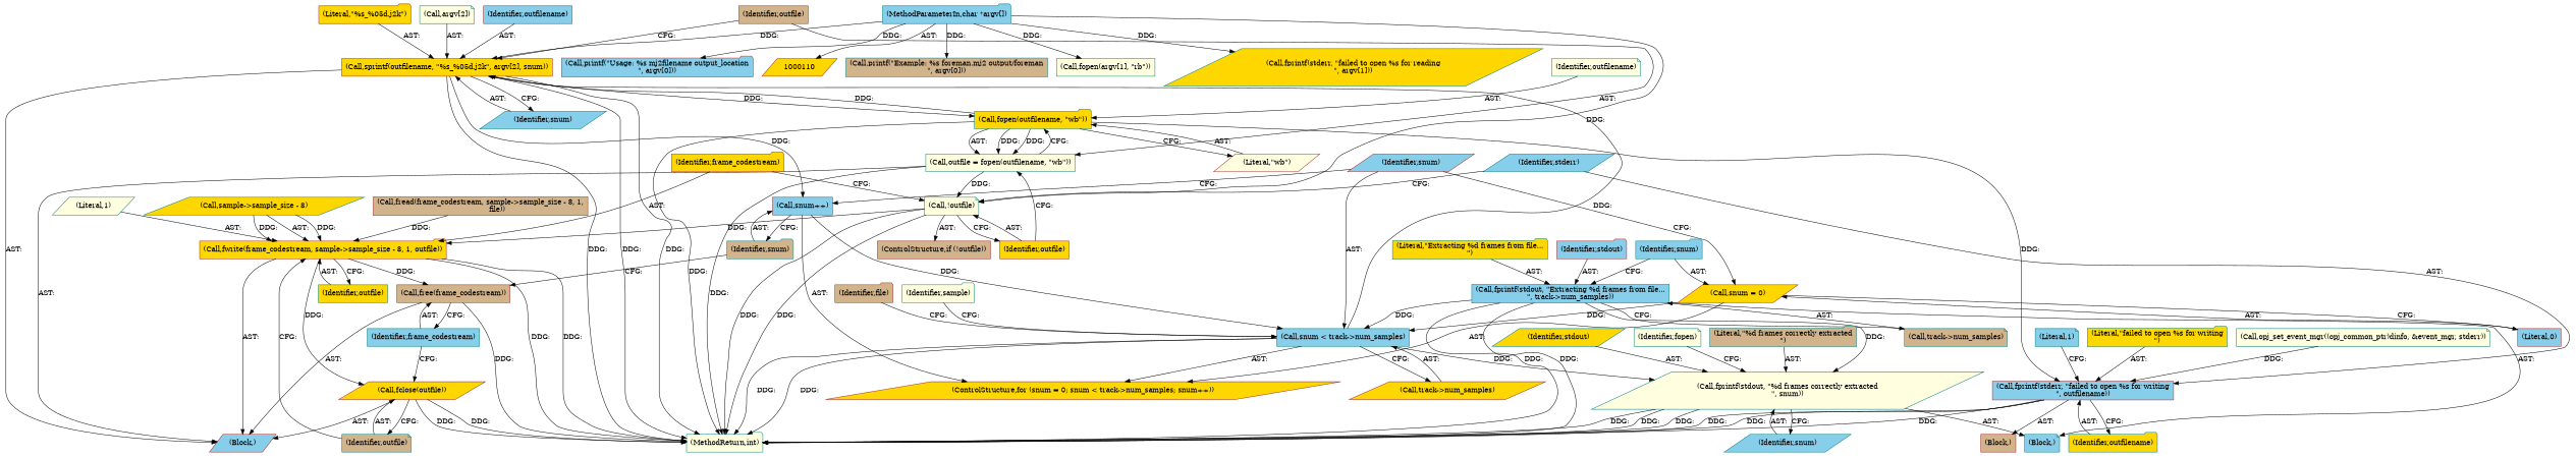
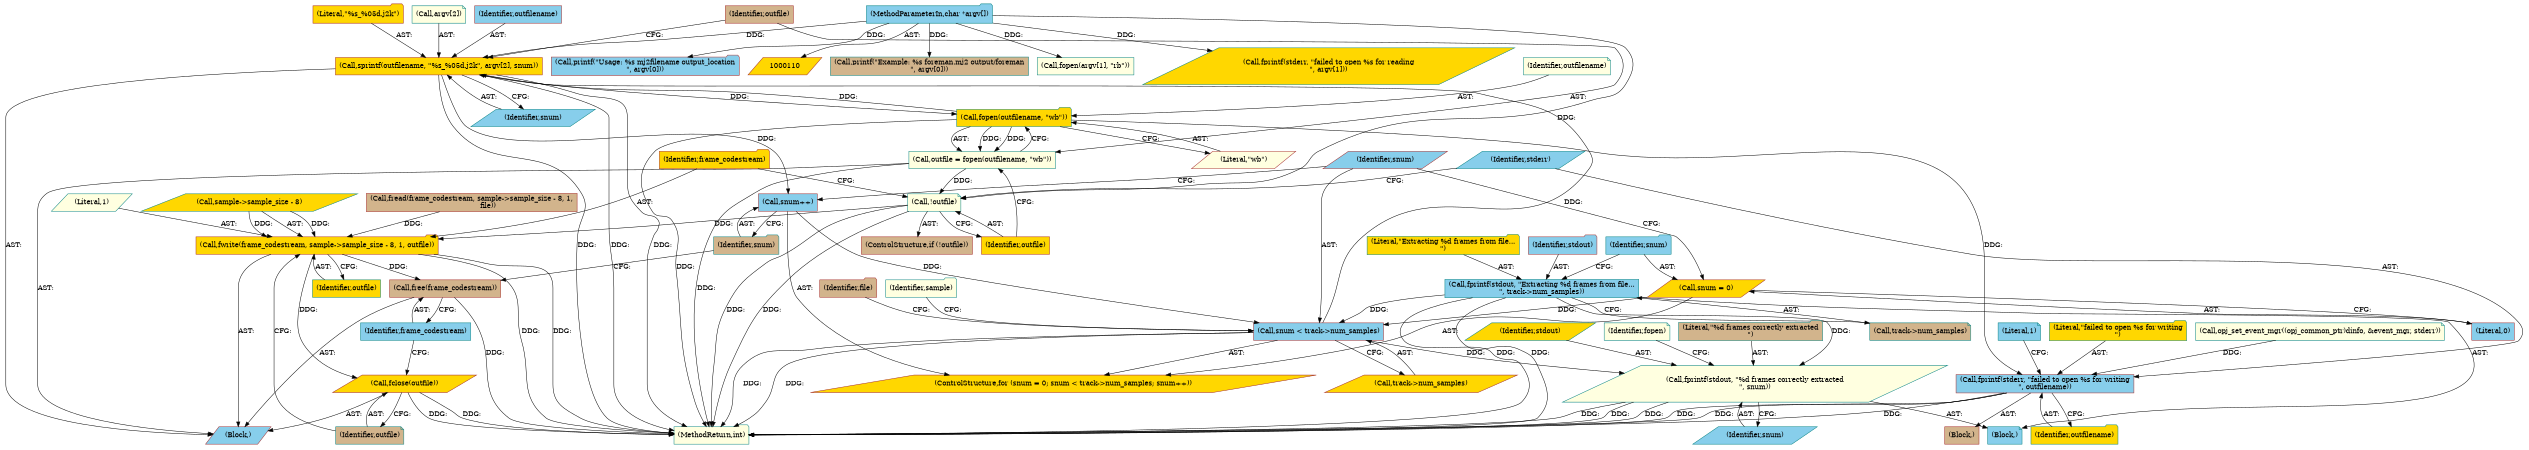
  digraph {
    node [color=teal fillcolor=gold shape=box style=filled]
    n1 [color=brown label="(Call,sprintf(outfilename, \"%s_%05d.j2k\", argv[2], snum))"]
    n2 [label="(Call,fopen(outfilename, \"wb\"))" shape=folder]
    n3 [color=brown fillcolor=skyblue label="(Call,snum++)"]
    n4 [color=brown fillcolor=skyblue label="(Block,)" shape=parallelogram]
    n5 [fillcolor=skyblue label="(Identifier,snum)" shape=parallelogram]
    n6 [fillcolor=lightyellow label="(MethodReturn,int)" shape=folder]
    n7 [fillcolor=lightyellow label="(Call,outfile = fopen(outfilename, \"wb\"))"]
    n8 [color=brown fillcolor=skyblue label="(Call,fprintf(stderr, \"failed to open %s for writing\n\", outfilename))"]
    n9 [color=brown fillcolor=lightyellow label="(Literal,\"wb\")" shape=parallelogram]
-   n10 [fillcolor=skyblue label="(Call,snum < track->num_samples)"]
+   n10 [color=brown fillcolor=skyblue label="(Call,snum < track->num_samples)"]
    n11 [color=brown label="(ControlStructure,for (snum = 0; snum < track->num_samples; snum++))" shape=parallelogram]
    n12 [fillcolor=tan label="(Identifier,snum)" shape=folder]
    n13 [fillcolor=lightyellow label="(Call,!outfile)" shape=note]
    n14 [color=brown fillcolor=tan label="(Block,)"]
    n15 [label="(Identifier,outfilename)" shape=folder]
    n16 [fillcolor=skyblue label="(MethodParameterIn,char *argv[])" shape=folder]
    n17 [fillcolor=tan label="(Call,printf(\"Example: %s foreman.mj2 output/foreman\n\", argv[0]))"]
    n18 [fillcolor=lightyellow label="(Call,fopen(argv[1], \"rb\"))"]
    n19 [label="(Call,fprintf(stderr, \"failed to open %s for reading\n\", argv[1]))" shape=parallelogram]
    n20 [color=brown fillcolor=skyblue label="(Call,printf(\"Usage: %s mj2filename output_location\n\", argv[0]))" shape=folder]
    1000110 [color=brown shape=parallelogram]
    n22 [fillcolor=lightyellow label="(Call,fprintf(stdout, \"%d frames correctly extracted\n\", snum))" shape=parallelogram]
    n23 [color=brown label="(Call,track->num_samples)" shape=parallelogram]
    n24 [fillcolor=skyblue label="(Block,)" shape=note]
    n25 [fillcolor=skyblue label="(Identifier,snum)" shape=parallelogram]
    n26 [color=brown fillcolor=tan label="(Call,free(frame_codestream))"]
    n27 [color=brown label="(Call,snum = 0)" shape=parallelogram]
    n28 [color=brown fillcolor=skyblue label="(Literal,0)"]
    n29 [fillcolor=skyblue label="(Call,fprintf(stdout, \"Extracting %d frames from file...\n\", track->num_samples))"]
    n30 [fillcolor=tan label="(Call,track->num_samples)" shape=note]
    n31 [color=brown label="(Call,fwrite(frame_codestream, sample->sample_size - 8, 1, outfile))" shape=folder]
    n32 [color=brown fillcolor=tan label="(ControlStructure,if (!outfile))"]
    n33 [color=brown label="(Identifier,outfile)"]
    n34 [color=brown label="(Call,fclose(outfile))" shape=parallelogram]
    n35 [label="(Identifier,outfile)"]
    n36 [fillcolor=tan label="(Identifier,outfile)" shape=note]
    n37 [fillcolor=skyblue label="(Identifier,frame_codestream)"]
    n38 [fillcolor=skyblue label="(Identifier,stderr)" shape=parallelogram]
    n39 [color=brown label="(Literal,\"%s_%05d.j2k\")" shape=folder]
    n40 [color=brown fillcolor=tan label="(Identifier,outfile)"]
    n41 [fillcolor=lightyellow label="(Call,argv[2])" shape=note]
    n42 [fillcolor=skyblue label="(Literal,1)" shape=note]
    n43 [fillcolor=lightyellow label="(Identifier,fopen)" shape=note]
    n44 [fillcolor=lightyellow label="(Literal,1)" shape=parallelogram]
    n45 [fillcolor=lightyellow label="(Identifier,outfilename)" shape=note]
    n46 [color=brown label="(Identifier,frame_codestream)" shape=folder]
    n47 [label="(Literal,\"failed to open %s for writing\n\")" shape=folder]
    n48 [color=brown fillcolor=tan label="(Identifier,file)" shape=folder]
    n49 [color=brown fillcolor=skyblue label="(Identifier,outfilename)"]
    n50 [fillcolor=tan label="(Literal,\"%d frames correctly extracted\n\")" shape=folder]
    n51 [fillcolor=lightyellow label="(Identifier,sample)" shape=folder]
    n52 [color=brown fillcolor=skyblue label="(Identifier,snum)" shape=parallelogram]
    n53 [color=brown fillcolor=skyblue label="(Identifier,stdout)" shape=folder]
    n54 [label="(Call,sample->sample_size - 8)" shape=parallelogram]
    n55 [label="(Identifier,stdout)" shape=parallelogram]
    n56 [color=brown fillcolor=tan label="(Call,fread(frame_codestream, sample->sample_size - 8, 1,\n               file))"]
    n57 [label="(Literal,\"Extracting %d frames from file...\n\")" shape=folder]
    n58 [fillcolor=lightyellow label="(Call,opj_set_event_mgr((opj_common_ptr)dinfo, &event_mgr, stderr))" shape=note]
    n59 [fillcolor=skyblue label="(Identifier,snum)" shape=folder]
    n1 -> n2 [label="DDG: "]
    n1 -> n3 [label="DDG: "]
    n1 -> n4 [label="AST: "]
    n1 -> n5 [label="CFG: "]
    n1 -> n6 [label="DDG: "]
    n1 -> n6 [label="DDG: "]
    n1 -> n6 [label="DDG: "]
    n2 -> n1 [label="DDG: "]
    n2 -> n6 [label="DDG: "]
    n2 -> n7 [label="AST: "]
    n2 -> n7 [label="DDG: "]
    n2 -> n7 [label="DDG: "]
    n2 -> n8 [label="DDG: "]
    n2 -> n9 [label="CFG: "]
    n3 -> n10 [label="DDG: "]
    n3 -> n11 [label="AST: "]
    n3 -> n12 [label="CFG: "]
    n5 -> n1 [label="AST: "]
    n7 -> n2 [label="CFG: "]
    n7 -> n4 [label="AST: "]
    n7 -> n6 [label="DDG: "]
    n7 -> n13 [label="DDG: "]
    n8 -> n6 [label="DDG: "]
    n8 -> n6 [label="DDG: "]
    n8 -> n6 [label="DDG: "]
    n8 -> n14 [label="AST: "]
    n8 -> n15 [label="CFG: "]
    n9 -> n2 [label="AST: "]
    n10 -> n1 [label="DDG: "]
    n10 -> n6 [label="DDG: "]
    n10 -> n6 [label="DDG: "]
    n10 -> n11 [label="AST: "]
    n10 -> n22 [label="DDG: "]
    n10 -> n23 [label="CFG: "]
    n12 -> n3 [label="AST: "]
    n12 -> n26 [label="CFG: "]
    n13 -> n6 [label="DDG: "]
    n13 -> n6 [label="DDG: "]
    n13 -> n31 [label="DDG: "]
    n13 -> n32 [label="AST: "]
    n13 -> n33 [label="CFG: "]
    n15 -> n8 [label="AST: "]
    n16 -> n1 [label="DDG: "]
    n16 -> n13 [label="DDG: "]
    n16 -> n17 [label="DDG: "]
    n16 -> n18 [label="DDG: "]
    n16 -> n19 [label="DDG: "]
    n16 -> n20 [label="DDG: "]
    n16 -> 1000110 [label="AST: "]
    n22 -> n6 [label="DDG: "]
    n22 -> n6 [label="DDG: "]
    n22 -> n6 [label="DDG: "]
    n22 -> n24 [label="AST: "]
    n22 -> n25 [label="CFG: "]
    n23 -> n10 [label="AST: "]
    n25 -> n22 [label="AST: "]
    n26 -> n4 [label="AST: "]
    n26 -> n6 [label="DDG: "]
    n26 -> n37 [label="CFG: "]
    n27 -> n10 [label="DDG: "]
    n27 -> n11 [label="AST: "]
    n27 -> n28 [label="CFG: "]
    n28 -> n27 [label="AST: "]
    n29 -> n6 [label="DDG: "]
    n29 -> n6 [label="DDG: "]
    n29 -> n10 [label="DDG: "]
    n29 -> n22 [label="DDG: "]
    n29 -> n24 [label="AST: "]
    n29 -> n30 [label="CFG: "]
    n30 -> n29 [label="AST: "]
    n31 -> n4 [label="AST: "]
    n31 -> n6 [label="DDG: "]
    n31 -> n6 [label="DDG: "]
    n31 -> n26 [label="DDG: "]
    n31 -> n34 [label="DDG: "]
    n31 -> n35 [label="CFG: "]
    n33 -> n7 [label="CFG: "]
    n33 -> n13 [label="AST: "]
    n34 -> n4 [label="AST: "]
    n34 -> n6 [label="DDG: "]
    n34 -> n6 [label="DDG: "]
    n34 -> n36 [label="CFG: "]
    n35 -> n31 [label="AST: "]
    n36 -> n31 [label="CFG: "]
    n36 -> n34 [label="AST: "]
    n37 -> n26 [label="AST: "]
    n37 -> n34 [label="CFG: "]
    n38 -> n8 [label="AST: "]
    n38 -> n13 [label="CFG: "]
    n39 -> n1 [label="AST: "]
    n40 -> n1 [label="CFG: "]
    n40 -> n7 [label="AST: "]
    n41 -> n1 [label="AST: "]
    n42 -> n8 [label="CFG: "]
    n43 -> n22 [label="CFG: "]
    n44 -> n31 [label="AST: "]
    n45 -> n2 [label="AST: "]
    n46 -> n13 [label="CFG: "]
    n46 -> n31 [label="AST: "]
    n47 -> n8 [label="AST: "]
    n48 -> n10 [label="CFG: "]
    n49 -> n1 [label="AST: "]
    n50 -> n22 [label="AST: "]
    n51 -> n10 [label="CFG: "]
    n52 -> n3 [label="CFG: "]
    n52 -> n10 [label="AST: "]
    n52 -> n27 [label="CFG: "]
    n53 -> n29 [label="AST: "]
    n54 -> n31 [label="AST: "]
    n54 -> n31 [label="DDG: "]
    n54 -> n31 [label="DDG: "]
    n55 -> n22 [label="AST: "]
    n56 -> n31 [label="DDG: "]
    n57 -> n29 [label="AST: "]
    n58 -> n8 [label="DDG: "]
    n59 -> n27 [label="AST: "]
    n59 -> n29 [label="CFG: "]
  }
